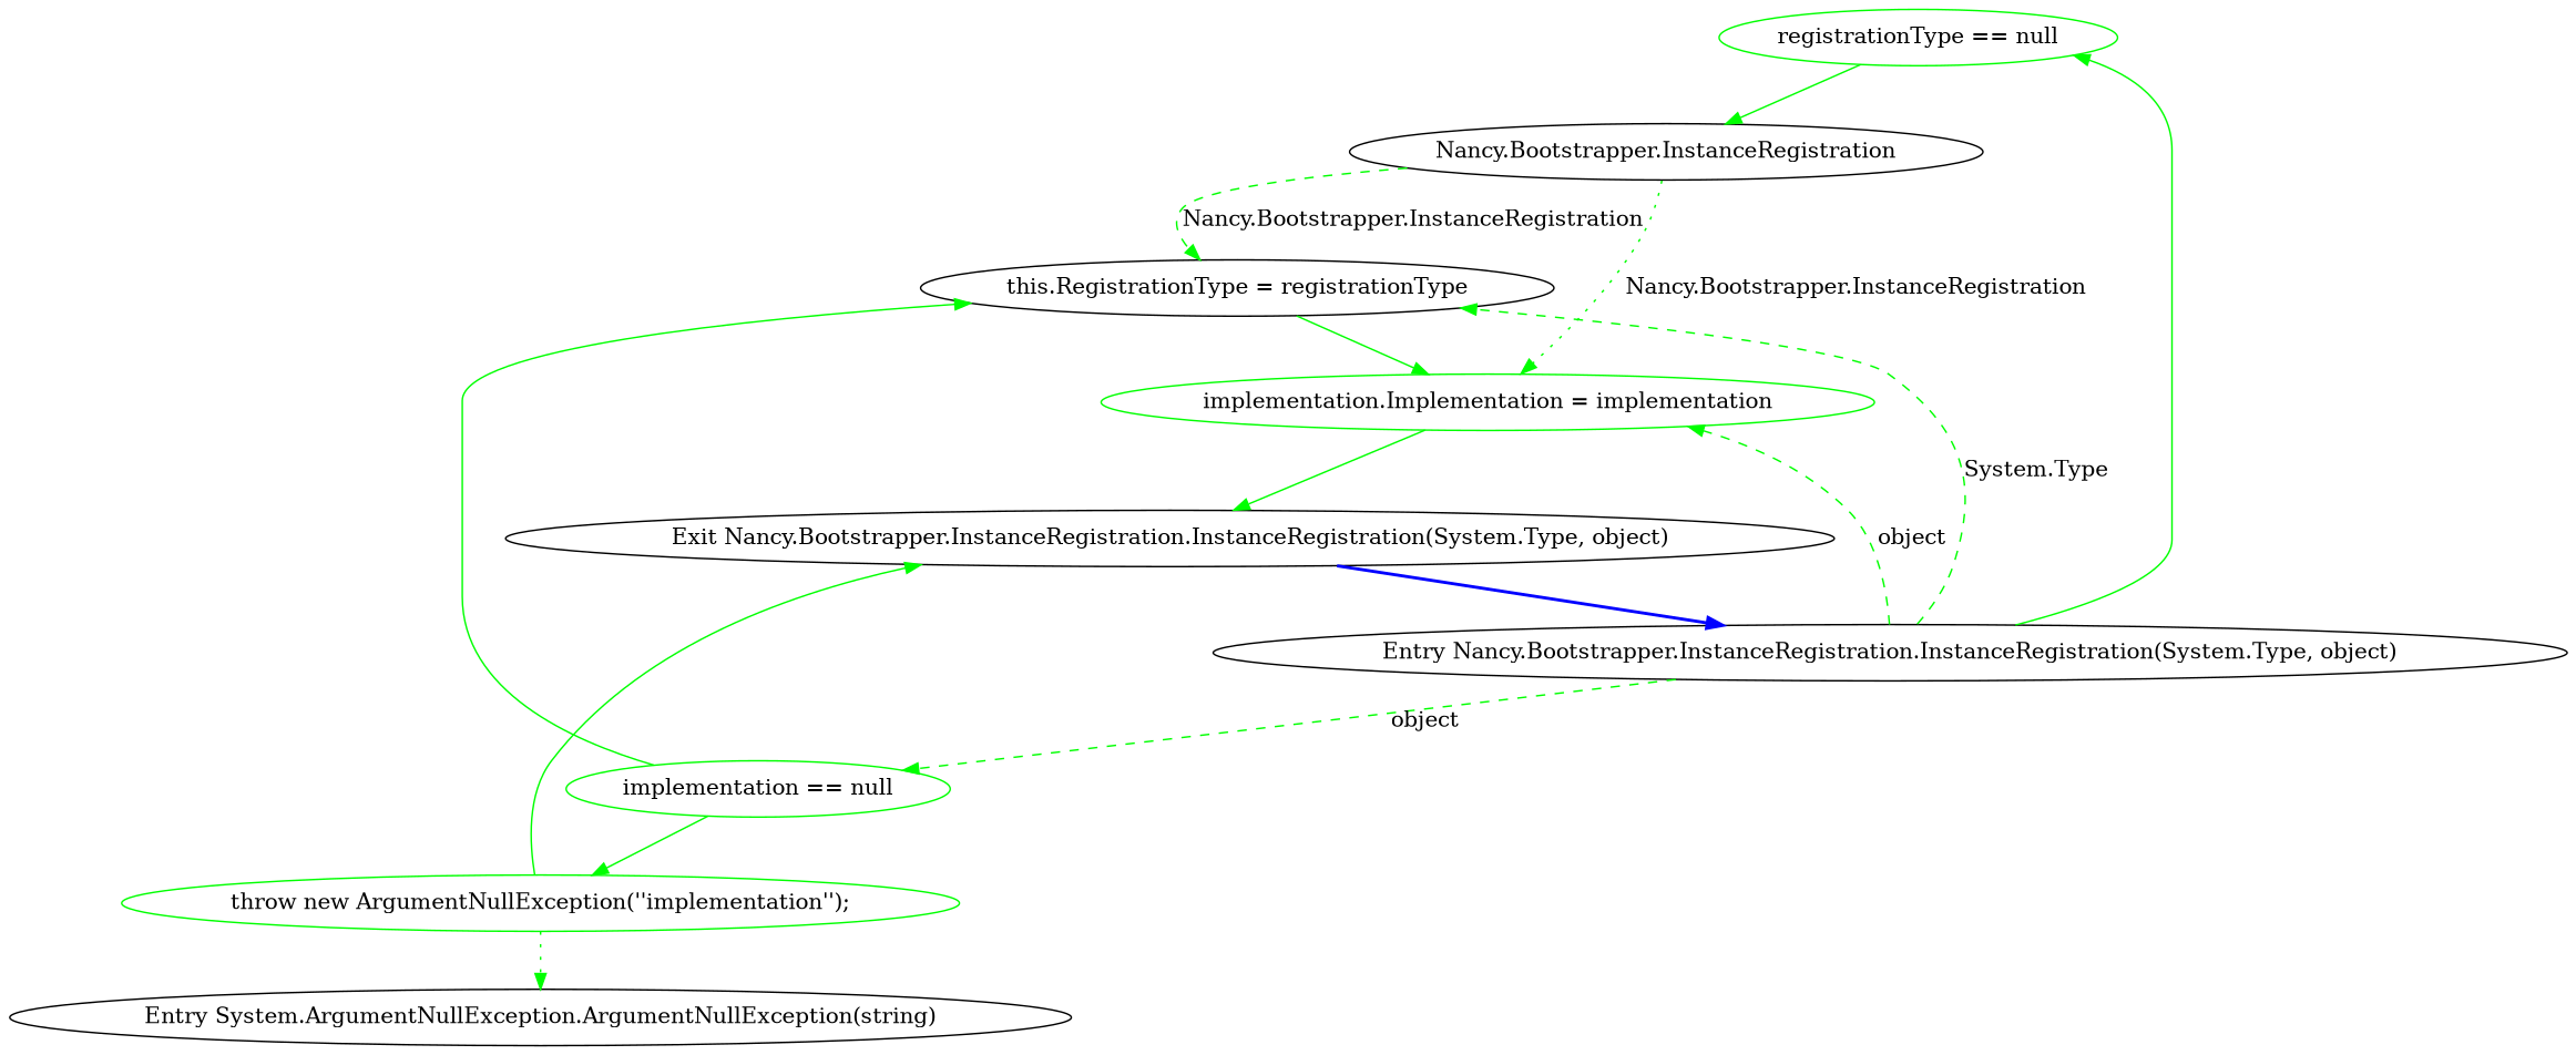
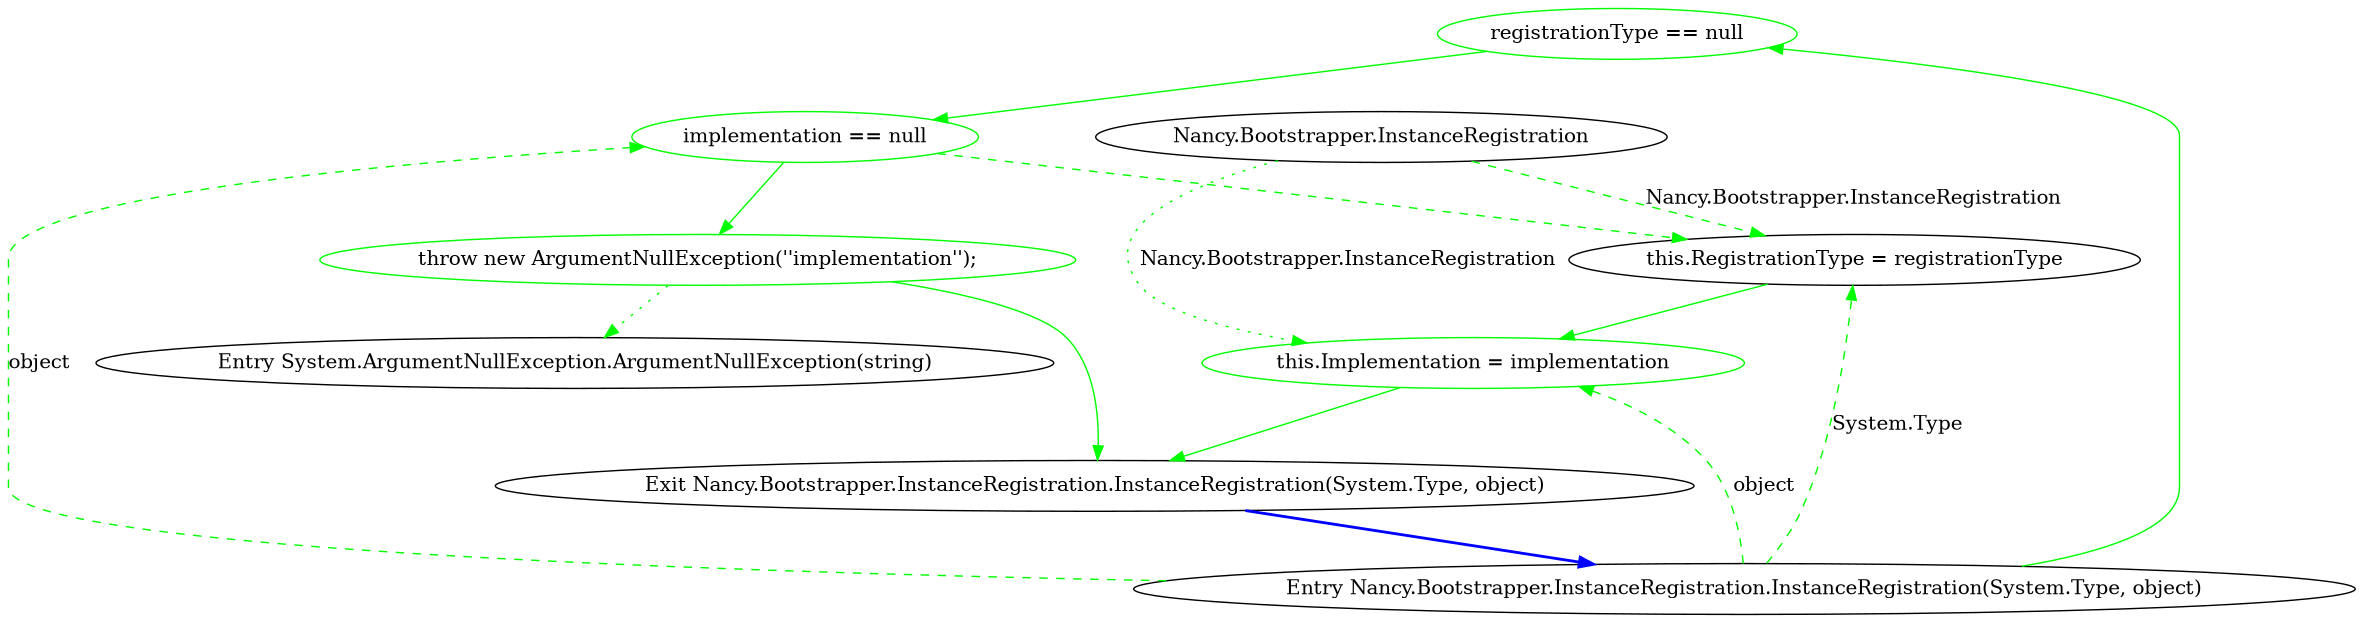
  digraph {
    fontname="DejaVu Serif"
    node [cluster="Nancy.Bootstrapper.InstanceRegistration.InstanceRegistration(System.Type, object)" community=0 fontname="DejaVu Serif" span="14-14"]
    edge [color=green fontname="DejaVu Serif" style=solid]
    n1 [color=green label="registrationType == null" span="16-16"]
    n2 [color=green label="implementation == null" span="21-21"]
    n3 [color=black label="this.RegistrationType = registrationType" span="26-26"]
    n4 [color=green label="throw new ArgumentNullException(''implementation'');" span="23-23"]
    n5 [label="Entry Nancy.Bootstrapper.InstanceRegistration.InstanceRegistration(System.Type, object)" community=""]
-   n6 [color=green label="implementation.Implementation = implementation" span="27-27"]
+   n6 [color=green label="this.Implementation = implementation" span="27-27"]
    n7 [label="Exit Nancy.Bootstrapper.InstanceRegistration.InstanceRegistration(System.Type, object)" community=""]
    n8 [cluster="System.ArgumentNullException.ArgumentNullException(string)" label="Entry System.ArgumentNullException.ArgumentNullException(string)" span="0-0" community=""]
    n9 [label="Nancy.Bootstrapper.InstanceRegistration" cluster="" community="" span=""]
-   n1 -> n9
-   n2 -> n3
+   n1 -> n2
+   n2 -> n3 [style=dashed]
    n2 -> n4
    n3 -> n6
    n4 -> n7
    n4 -> n8 [style=dotted]
    n5 -> n1
    n5 -> n2 [label=object style=dashed]
    n5 -> n3 [label="System.Type" style=dashed]
    n5 -> n6 [label=object style=dashed]
    n6 -> n7
    n7 -> n5 [color=blue style=bold]
    n9 -> n3 [label="Nancy.Bootstrapper.InstanceRegistration" style=dashed]
    n9 -> n6 [label="Nancy.Bootstrapper.InstanceRegistration" style=dotted]
  }
